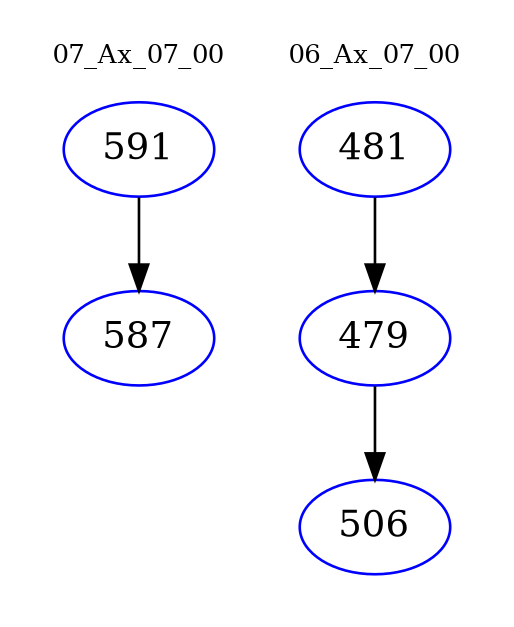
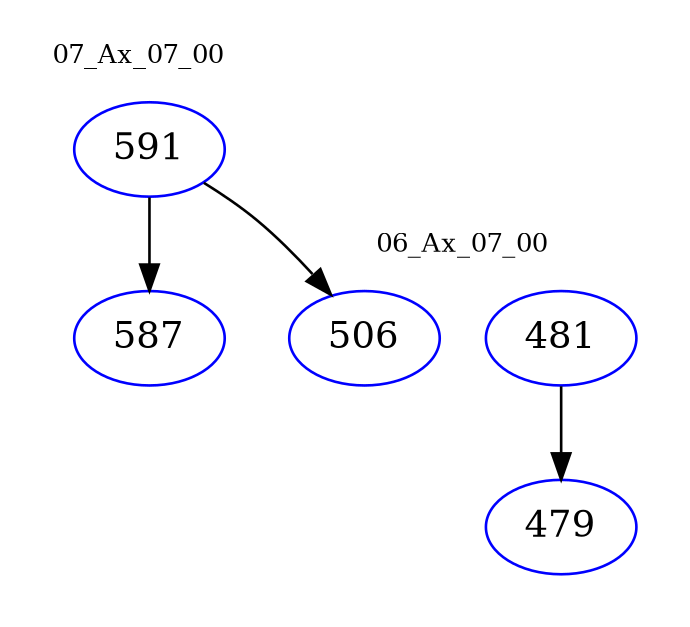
  digraph {
    node [color=blue]
    edge [color=black]
    n1 [label=591]
    n2 [label=587]
    n3 [label=481]
    n4 [label=479]
    n5 [label=506]
    subgraph cluster_1 {
      color=white
      fontsize=10
      label="07_Ax_07_00"
      n1
      n2
    }
    subgraph cluster_2 {
      color=white
      fontsize=10
      label="06_Ax_07_00"
      n3
      n4
      n5
    }
    n1 -> n2
    n3 -> n4
-   n4 -> n5
+   n1 -> n5
  }
